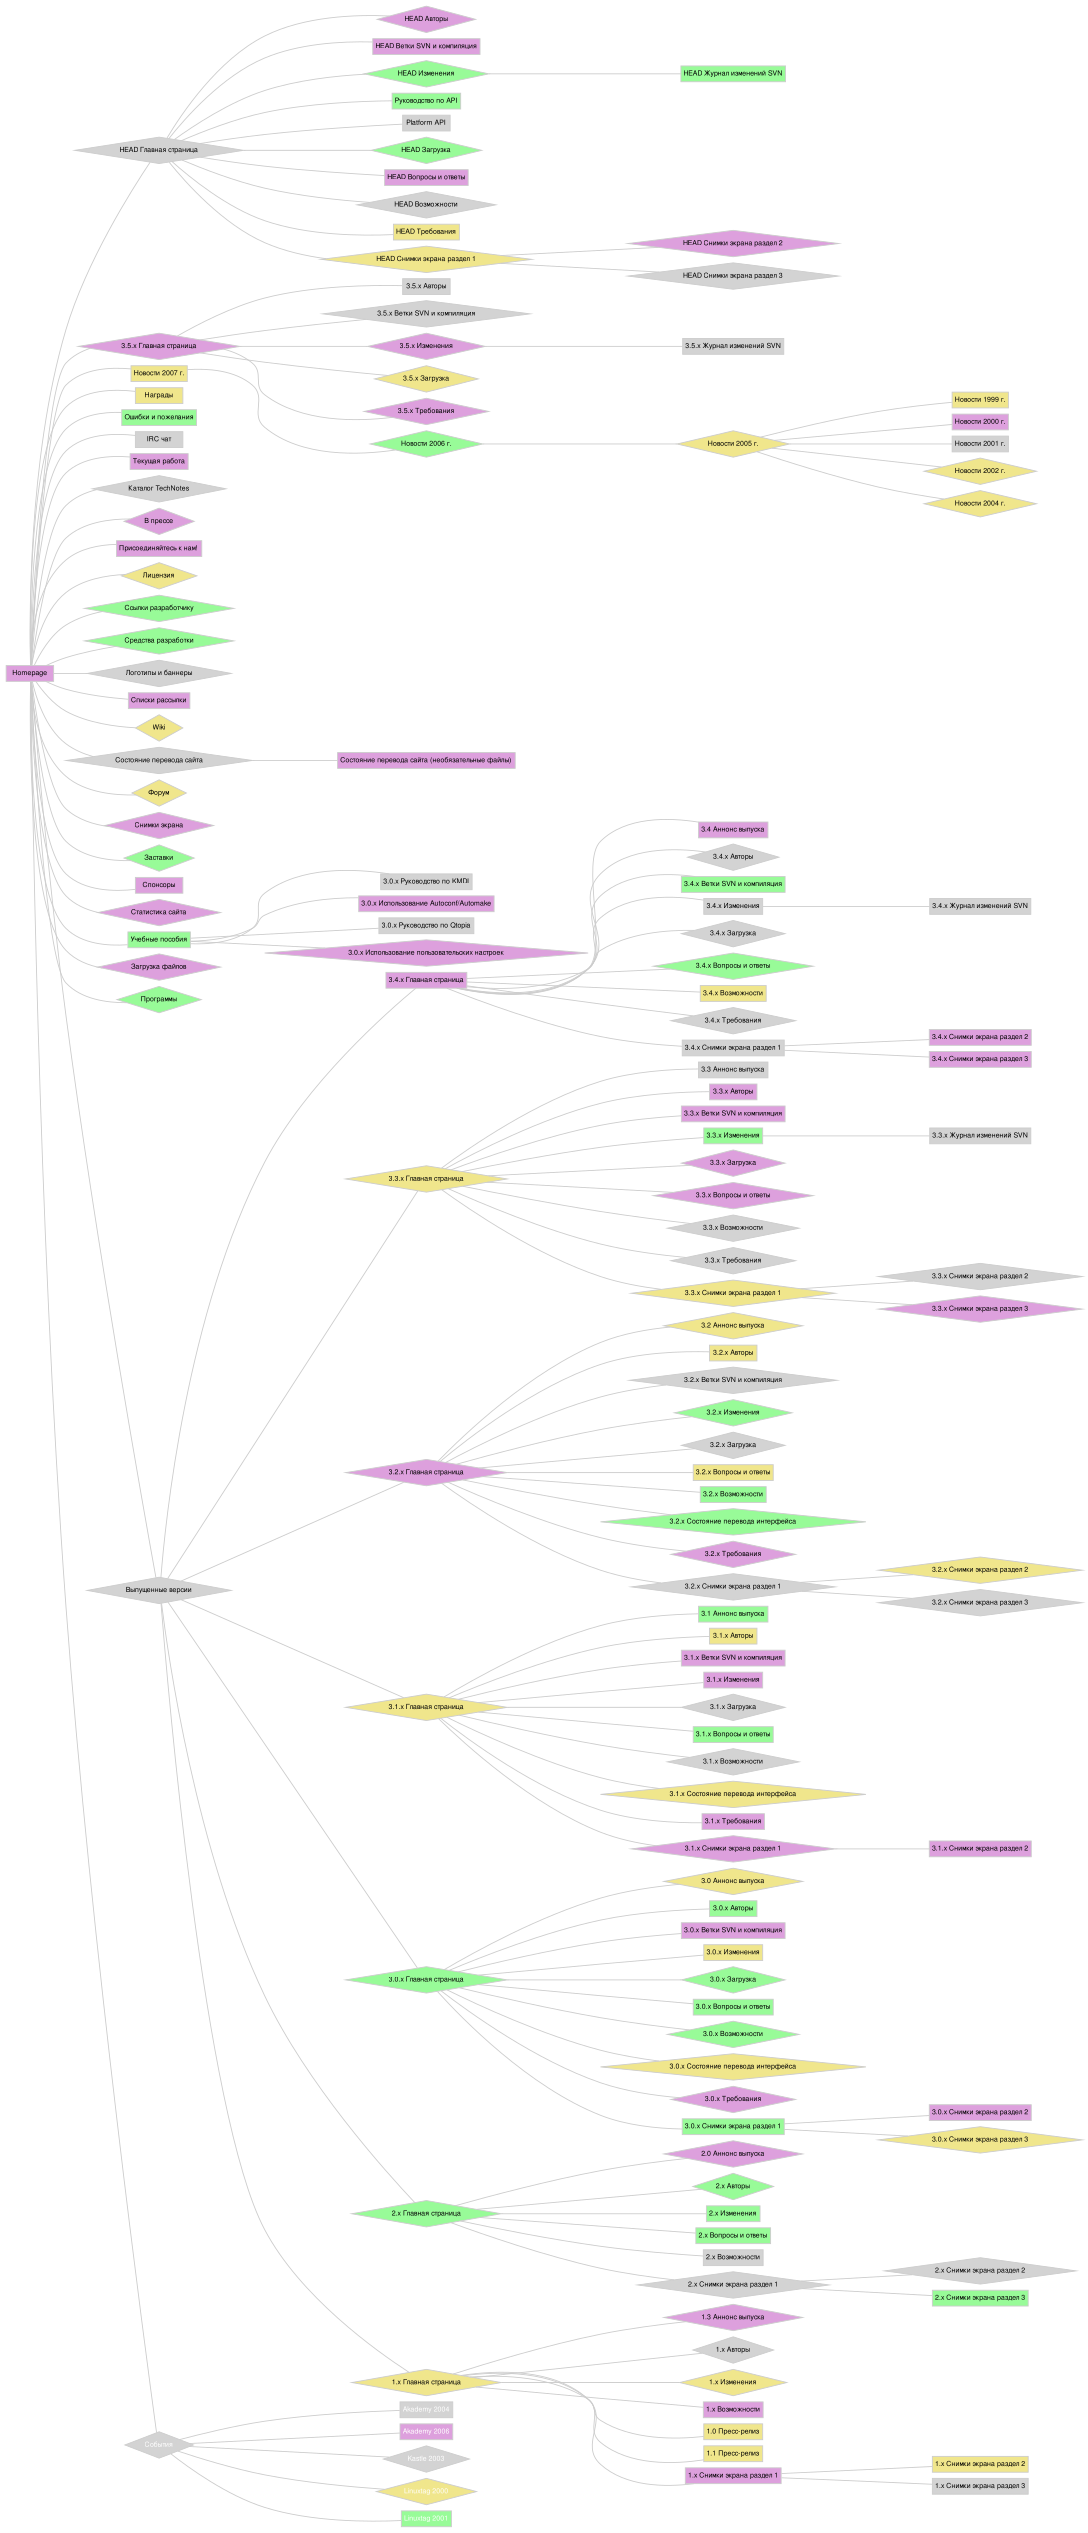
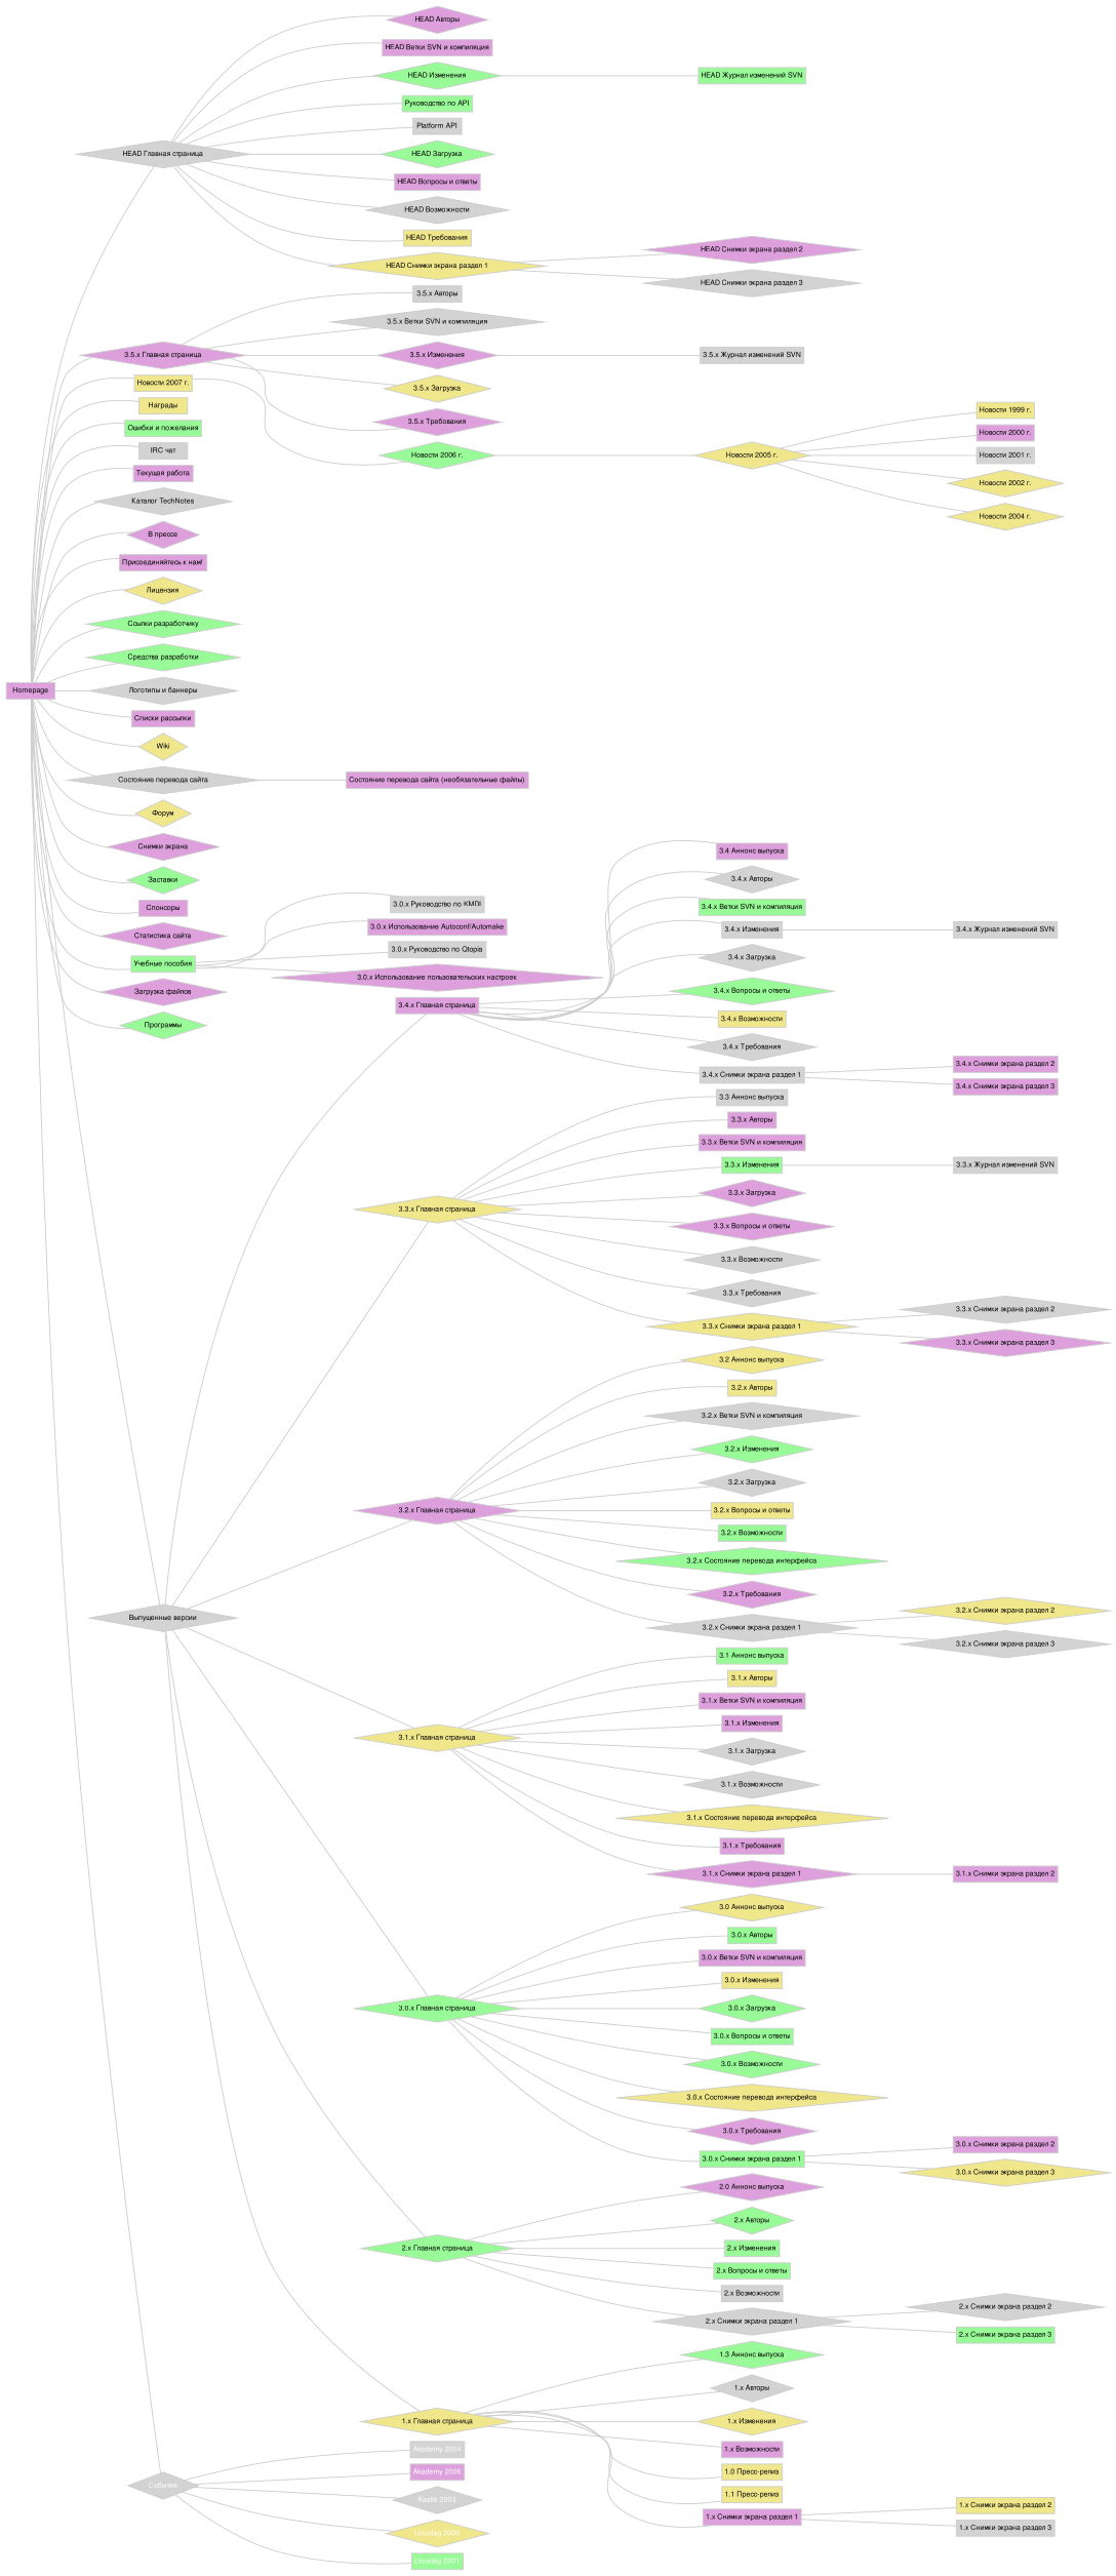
  digraph {
    nodesep=0.1
    rankdir=LR
    ranksep=0.2
    node [color="#cccccc" fillcolor=plum fontname=FreeSans fontsize=8 margin=0.04 shape=diamond style=filled]
    edge [arrowhead=none color="#cccccc"]
    n1 [height=0.25 label="HEAD Авторы"]
    n2 [fillcolor=lightgrey height=0.25 label="HEAD Главная страница"]
    n3 [height=0.25 label="HEAD Ветки SVN и компиляция" shape=box]
    n4 [fillcolor=palegreen height=0.25 label="HEAD Изменения"]
    n5 [fillcolor=palegreen height=0.25 label="Руководство по API" shape=box]
    n6 [fillcolor=lightgrey height=0.25 label="Platform API" shape=box]
    n7 [fillcolor=palegreen height=0.25 label="HEAD Загрузка"]
    n8 [height=0.25 label="HEAD Вопросы и ответы" shape=box]
    n9 [fillcolor=lightgrey height=0.25 label="HEAD Возможности"]
    n10 [fillcolor=khaki height=0.25 label="HEAD Требования" shape=box]
    n11 [fillcolor=khaki height=0.25 label="HEAD Снимки экрана раздел 1"]
    n12 [fillcolor=palegreen height=0.25 label="HEAD Журнал изменений SVN" shape=box]
    n13 [height=0.25 label="HEAD Снимки экрана раздел 2"]
    n14 [fillcolor=lightgrey height=0.25 label="HEAD Снимки экрана раздел 3"]
    n15 [height=0.25 label=Homepage shape=box]
    n16 [height=0.25 label="3.5.x Главная страница"]
    n17 [fillcolor=khaki height=0.25 label="Новости 2007 г." shape=box]
    n18 [fillcolor=khaki height=0.25 label="Награды" shape=box]
    n19 [fillcolor=palegreen height=0.25 label="Ошибки и пожелания" shape=box]
    n20 [fillcolor=lightgrey height=0.25 label="IRC чат" shape=box]
    n21 [height=0.25 label="Текущая работа" shape=box]
    n22 [fillcolor=lightgrey height=0.25 label="Каталог TechNotes"]
    n23 [height=0.25 label="В прессе"]
    n24 [height=0.25 label="Присоединяйтесь к нам!" shape=box]
    n25 [fillcolor=khaki height=0.25 label="Лицензия"]
    n26 [fillcolor=palegreen height=0.25 label="Ссылки разработчику"]
    n27 [fillcolor=palegreen height=0.25 label="Средства разработки"]
    n28 [fillcolor=lightgrey height=0.25 label="Логотипы и баннеры"]
    n29 [height=0.25 label="Списки рассылки" shape=box]
    n30 [fillcolor=khaki height=0.25 label=Wiki]
    n31 [fillcolor=lightgrey height=0.25 label="Состояние перевода сайта"]
    n32 [fillcolor=khaki height=0.25 label="Форум"]
    n33 [height=0.25 label="Снимки экрана"]
    n34 [fillcolor=palegreen height=0.25 label="Заставки"]
    n35 [height=0.25 label="Спонсоры" shape=box]
    n36 [height=0.25 label="Статистика сайта"]
    n37 [fillcolor=palegreen height=0.25 label="Учебные пособия" shape=box]
    n38 [height=0.25 label="Загрузка файлов"]
    n39 [fillcolor=palegreen height=0.25 label="Программы"]
    n40 [fillcolor=lightgrey height=0.25 label="Выпущенные версии"]
    n41 [fillcolor=lightgrey fontcolor=white height=0.25 label="События"]
    n42 [fillcolor=lightgrey height=0.25 label="3.5.x Авторы" shape=box]
    n43 [fillcolor=lightgrey height=0.25 label="3.5.x Ветки SVN и компиляция"]
    n44 [height=0.25 label="3.5.x Изменения"]
    n45 [fillcolor=khaki height=0.25 label="3.5.x Загрузка"]
    n46 [height=0.25 label="3.5.x Требования"]
    n47 [fillcolor=palegreen height=0.25 label="Новости 2006 г."]
    n48 [height=0.25 label="Состояние перевода сайта (необязательные файлы)" shape=box]
    n49 [fillcolor=lightgrey height=0.25 label="3.0.x Руководство по KMDI" shape=box]
    n50 [height=0.25 label="3.0.x Использование Autoconf/Automake" shape=box]
    n51 [fillcolor=lightgrey height=0.25 label="3.0.x Руководство по Qtopia" shape=box]
    n52 [height=0.25 label="3.0.x Использование пользовательских настроек"]
    n53 [height=0.25 label="3.4.x Главная страница" shape=box]
    n54 [fillcolor=khaki height=0.25 label="3.3.x Главная страница"]
    n55 [height=0.25 label="3.2.x Главная страница"]
    n56 [fillcolor=khaki height=0.25 label="3.1.x Главная страница"]
    n57 [fillcolor=palegreen height=0.25 label="3.0.x Главная страница"]
    n58 [fillcolor=palegreen height=0.25 label="2.x Главная страница"]
    n59 [fillcolor=khaki height=0.25 label="1.x Главная страница"]
    n60 [fillcolor=lightgrey fontcolor=white height=0.25 label="Akademy 2004" shape=box]
    n61 [fontcolor=white height=0.25 label="Akademy 2006" shape=box]
    n62 [fillcolor=lightgrey fontcolor=white height=0.25 label="Kastle 2003"]
    n63 [fillcolor=khaki fontcolor=white height=0.25 label="Linuxtag 2000"]
    n64 [fillcolor=palegreen fontcolor=white height=0.25 label="Linuxtag 2001" shape=box]
    n65 [fillcolor=lightgrey height=0.25 label="3.5.x Журнал изменений SVN" shape=box]
    n66 [fillcolor=khaki height=0.25 label="Новости 1999 г." shape=box]
    n67 [fillcolor=khaki height=0.25 label="Новости 2005 г."]
    n68 [height=0.25 label="Новости 2000 г." shape=box]
    n69 [fillcolor=lightgrey height=0.25 label="Новости 2001 г." shape=box]
    n70 [fillcolor=khaki height=0.25 label="Новости 2002 г."]
    n71 [fillcolor=khaki height=0.25 label="Новости 2004 г."]
    n72 [height=0.25 label="3.4 Аннонс выпуска" shape=box]
    n73 [fillcolor=lightgrey height=0.25 label="3.4.x Авторы"]
    n74 [fillcolor=palegreen height=0.25 label="3.4.x Ветки SVN и компиляция" shape=box]
    n75 [fillcolor=lightgrey height=0.25 label="3.4.x Изменения" shape=box]
    n76 [fillcolor=lightgrey height=0.25 label="3.4.x Загрузка"]
    n77 [fillcolor=palegreen height=0.25 label="3.4.x Вопросы и ответы"]
    n78 [fillcolor=khaki height=0.25 label="3.4.x Возможности" shape=box]
    n79 [fillcolor=lightgrey height=0.25 label="3.4.x Требования"]
    n80 [fillcolor=lightgrey height=0.25 label="3.4.x Снимки экрана раздел 1" shape=box]
    n81 [fillcolor=lightgrey height=0.25 label="3.3 Аннонс выпуска" shape=box]
    n82 [height=0.25 label="3.3.x Авторы" shape=box]
    n83 [height=0.25 label="3.3.x Ветки SVN и компиляция" shape=box]
    n84 [fillcolor=palegreen height=0.25 label="3.3.x Изменения" shape=box]
    n85 [height=0.25 label="3.3.x Загрузка"]
    n86 [height=0.25 label="3.3.x Вопросы и ответы"]
    n87 [fillcolor=lightgrey height=0.25 label="3.3.x Возможности"]
    n88 [fillcolor=lightgrey height=0.25 label="3.3.x Требования"]
    n89 [fillcolor=khaki height=0.25 label="3.3.x Снимки экрана раздел 1"]
    n90 [fillcolor=khaki height=0.25 label="3.2 Аннонс выпуска"]
    n91 [fillcolor=khaki height=0.25 label="3.2.x Авторы" shape=box]
    n92 [fillcolor=lightgrey height=0.25 label="3.2.x Ветки SVN и компиляция"]
    n93 [fillcolor=palegreen height=0.25 label="3.2.x Изменения"]
    n94 [fillcolor=lightgrey height=0.25 label="3.2.x Загрузка"]
    n95 [fillcolor=khaki height=0.25 label="3.2.x Вопросы и ответы" shape=box]
    n96 [fillcolor=palegreen height=0.25 label="3.2.x Возможности" shape=box]
    n97 [fillcolor=palegreen height=0.25 label="3.2.x Состояние перевода интерфейса"]
    n98 [height=0.25 label="3.2.x Требования"]
    n99 [fillcolor=lightgrey height=0.25 label="3.2.x Снимки экрана раздел 1"]
    n100 [fillcolor=palegreen height=0.25 label="3.1 Аннонс выпуска" shape=box]
    n101 [fillcolor=khaki height=0.25 label="3.1.x Авторы" shape=box]
    n102 [height=0.25 label="3.1.x Ветки SVN и компиляция" shape=box]
    n103 [height=0.25 label="3.1.x Изменения" shape=box]
    n104 [fillcolor=lightgrey height=0.25 label="3.1.x Загрузка"]
-   n105 [fillcolor=palegreen height=0.25 label="3.1.x Вопросы и ответы" shape=box]
    n106 [fillcolor=lightgrey height=0.25 label="3.1.x Возможности"]
    n107 [fillcolor=khaki height=0.25 label="3.1.x Состояние перевода интерфейса"]
    n108 [height=0.25 label="3.1.x Требования" shape=box]
    n109 [height=0.25 label="3.1.x Снимки экрана раздел 1"]
    n110 [fillcolor=khaki height=0.25 label="3.0 Аннонс выпуска"]
    n111 [fillcolor=palegreen height=0.25 label="3.0.x Авторы" shape=box]
    n112 [height=0.25 label="3.0.x Ветки SVN и компиляция" shape=box]
    n113 [fillcolor=khaki height=0.25 label="3.0.x Изменения" shape=box]
    n114 [fillcolor=palegreen height=0.25 label="3.0.x Загрузка"]
    n115 [fillcolor=palegreen height=0.25 label="3.0.x Вопросы и ответы" shape=box]
    n116 [fillcolor=palegreen height=0.25 label="3.0.x Возможности"]
    n117 [fillcolor=khaki height=0.25 label="3.0.x Состояние перевода интерфейса"]
    n118 [height=0.25 label="3.0.x Требования"]
    n119 [fillcolor=palegreen height=0.25 label="3.0.x Снимки экрана раздел 1" shape=box]
    n120 [height=0.25 label="2.0 Аннонс выпуска"]
    n121 [fillcolor=palegreen height=0.25 label="2.x Авторы"]
    n122 [fillcolor=palegreen height=0.25 label="2.x Изменения" shape=box]
    n123 [fillcolor=palegreen height=0.25 label="2.x Вопросы и ответы" shape=box]
    n124 [fillcolor=lightgrey height=0.25 label="2.x Возможности" shape=box]
    n125 [fillcolor=lightgrey height=0.25 label="2.x Снимки экрана раздел 1"]
-   n126 [height=0.25 label="1.3 Аннонс выпуска"]
+   n126 [fillcolor=palegreen height=0.25 label="1.3 Аннонс выпуска"]
    n127 [fillcolor=lightgrey height=0.25 label="1.x Авторы"]
    n128 [fillcolor=khaki height=0.25 label="1.x Изменения"]
    n129 [height=0.25 label="1.x Возможности" shape=box]
    n130 [fillcolor=khaki height=0.25 label="1.0 Пресс-релиз" shape=box]
    n131 [fillcolor=khaki height=0.25 label="1.1 Пресс-релиз" shape=box]
    n132 [height=0.25 label="1.x Снимки экрана раздел 1" shape=box]
    n133 [fillcolor=lightgrey height=0.25 label="3.4.x Журнал изменений SVN" shape=box]
    n134 [height=0.25 label="3.4.x Снимки экрана раздел 2" shape=box]
    n135 [height=0.25 label="3.4.x Снимки экрана раздел 3" shape=box]
    n136 [fillcolor=lightgrey height=0.25 label="3.3.x Журнал изменений SVN" shape=box]
    n137 [fillcolor=lightgrey height=0.25 label="3.3.x Снимки экрана раздел 2"]
    n138 [height=0.25 label="3.3.x Снимки экрана раздел 3"]
    n139 [fillcolor=khaki height=0.25 label="3.2.x Снимки экрана раздел 2"]
    n140 [fillcolor=lightgrey height=0.25 label="3.2.x Снимки экрана раздел 3"]
    n141 [height=0.25 label="3.1.x Снимки экрана раздел 2" shape=box]
    n142 [height=0.25 label="3.0.x Снимки экрана раздел 2" shape=box]
    n143 [fillcolor=khaki height=0.25 label="3.0.x Снимки экрана раздел 3"]
    n144 [fillcolor=lightgrey height=0.25 label="2.x Снимки экрана раздел 2"]
    n145 [fillcolor=palegreen height=0.25 label="2.x Снимки экрана раздел 3" shape=box]
    n146 [fillcolor=khaki height=0.25 label="1.x Снимки экрана раздел 2" shape=box]
    n147 [fillcolor=lightgrey height=0.25 label="1.x Снимки экрана раздел 3" shape=box]
    n2 -> n1
    n2 -> n3
    n2 -> n4
    n2 -> n5
    n2 -> n6
    n2 -> n7
    n2 -> n8
    n2 -> n9
    n2 -> n10
    n2 -> n11
    n4 -> n12
    n11 -> n13
    n11 -> n14
    n15 -> n2
    n15 -> n16
    n15 -> n17
    n15 -> n18
    n15 -> n19
    n15 -> n20
    n15 -> n21
    n15 -> n22
    n15 -> n23
    n15 -> n24
    n15 -> n25
    n15 -> n26
    n15 -> n27
    n15 -> n28
    n15 -> n29
    n15 -> n30
    n15 -> n31
    n15 -> n32
    n15 -> n33
    n15 -> n34
    n15 -> n35
    n15 -> n36
    n15 -> n37
    n15 -> n38
    n15 -> n39
    n15 -> n40
    n15 -> n41
    n16 -> n42
    n16 -> n43
    n16 -> n44
    n16 -> n45
    n16 -> n46
    n17 -> n47
    n31 -> n48
    n37 -> n49
    n37 -> n50
    n37 -> n51
    n37 -> n52
    n40 -> n53
    n40 -> n54
    n40 -> n55
    n40 -> n56
    n40 -> n57
    n40 -> n58
    n40 -> n59
    n41 -> n60
    n41 -> n61
    n41 -> n62
    n41 -> n63
    n41 -> n64
    n44 -> n65
    n47 -> n67
    n53 -> n72
    n53 -> n73
    n53 -> n74
    n53 -> n75
    n53 -> n76
    n53 -> n77
    n53 -> n78
    n53 -> n79
    n53 -> n80
    n54 -> n81
    n54 -> n82
    n54 -> n83
    n54 -> n84
    n54 -> n85
    n54 -> n86
    n54 -> n87
    n54 -> n88
    n54 -> n89
    n55 -> n90
    n55 -> n91
    n55 -> n92
    n55 -> n93
    n55 -> n94
    n55 -> n95
    n55 -> n96
    n55 -> n97
    n55 -> n98
    n55 -> n99
    n56 -> n100
    n56 -> n101
    n56 -> n102
    n56 -> n103
    n56 -> n104
-   n56 -> n105
    n56 -> n106
    n56 -> n107
    n56 -> n108
    n56 -> n109
    n57 -> n110
    n57 -> n111
    n57 -> n112
    n57 -> n113
    n57 -> n114
    n57 -> n115
    n57 -> n116
    n57 -> n117
    n57 -> n118
    n57 -> n119
    n58 -> n120
    n58 -> n121
    n58 -> n122
    n58 -> n123
    n58 -> n124
    n58 -> n125
    n59 -> n126
    n59 -> n127
    n59 -> n128
    n59 -> n129
    n59 -> n130
    n59 -> n131
    n59 -> n132
    n67 -> n66
    n67 -> n68
    n67 -> n69
    n67 -> n70
    n67 -> n71
    n75 -> n133
    n80 -> n134
    n80 -> n135
    n84 -> n136
    n89 -> n137
    n89 -> n138
    n99 -> n139
    n99 -> n140
    n109 -> n141
    n119 -> n142
    n119 -> n143
    n125 -> n144
    n125 -> n145
    n132 -> n146
    n132 -> n147
  }
